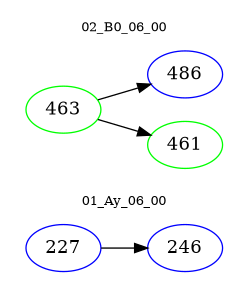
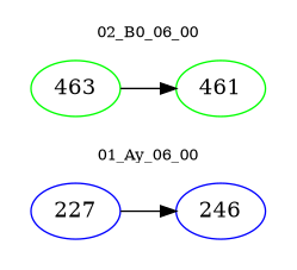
  digraph {
    rankdir=LR
    node [color=blue]
    edge [color=black]
    n1 [label=227]
    n2 [label=246]
    n3 [color=green label=463]
    n4 [color=green label=461]
-   n5 [label=486]
    subgraph cluster_1 {
      color=white
      fontsize=10
      label="01_Ay_06_00"
      n1
      n2
    }
    subgraph cluster_2 {
      color=white
      fontsize=10
      label="02_B0_06_00"
      n3
      n4
-     n5
    }
    n1 -> n2
    n3 -> n4
-   n3 -> n5
  }
